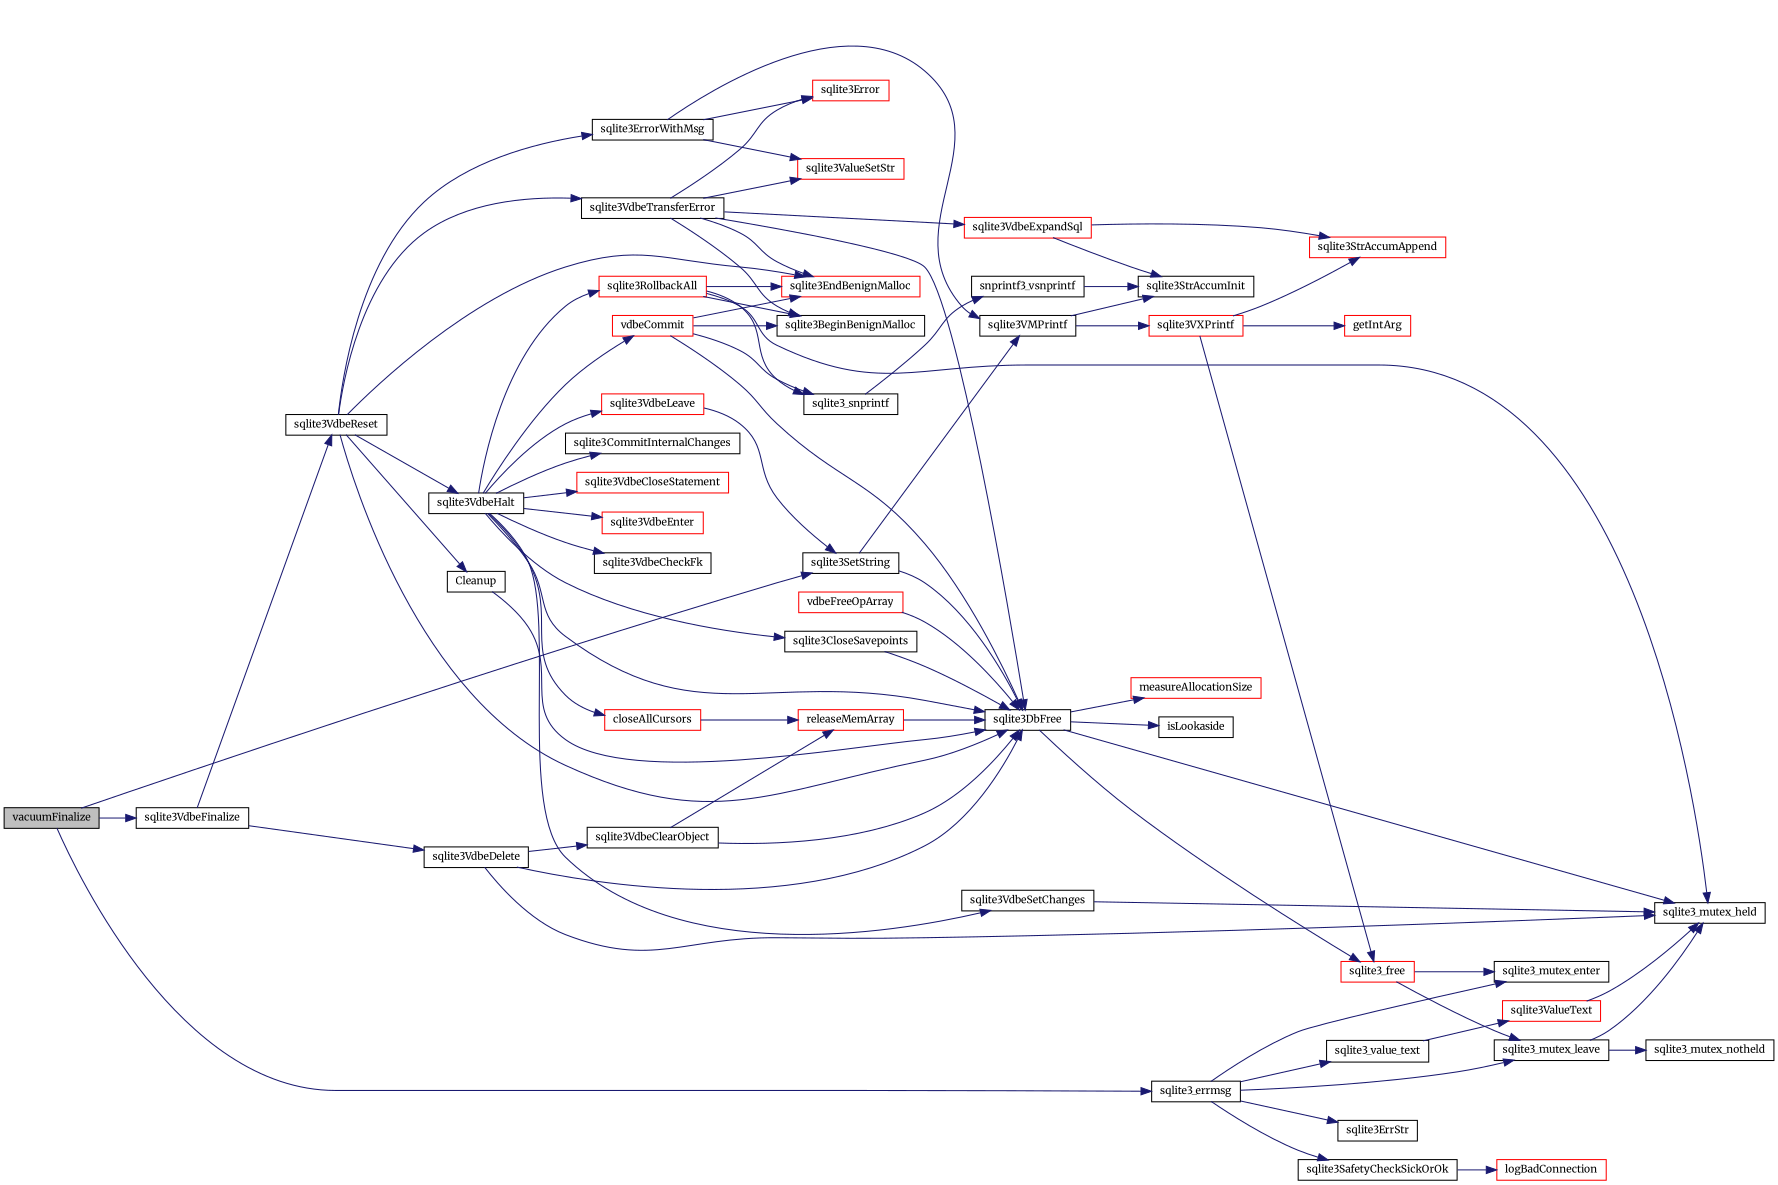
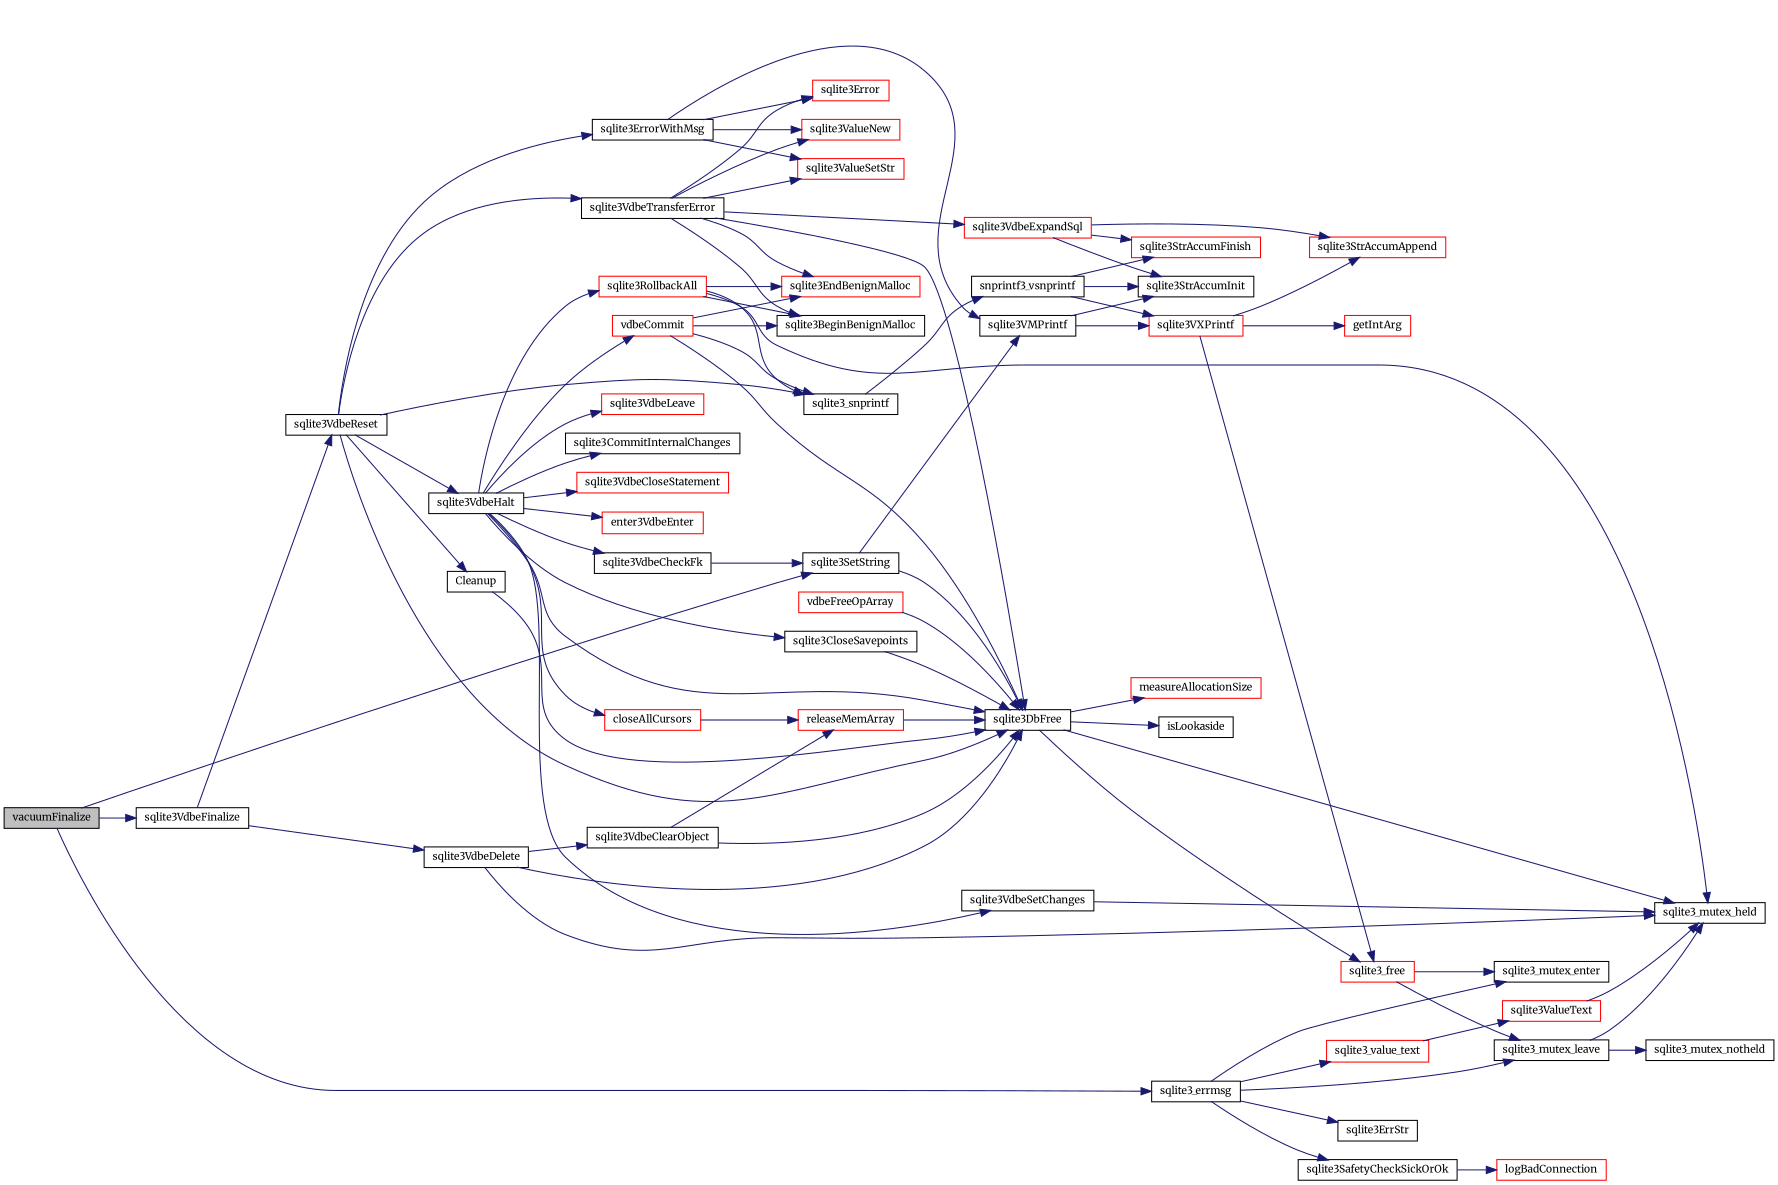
  digraph {
    fontname=Merriweather
    rankdir=LR
    node [color=black fillcolor=white fontname=Merriweather fontsize=10 shape=record style=filled]
    edge [color=midnightblue fontname=Merriweather fontsize=10 labelfontname=FreeSans labelfontsize=10 style=solid]
    n1 [fillcolor=grey75 fontcolor=black height=0.2 label=vacuumFinalize width=0.4]
    n2 [height=0.2 label=sqlite3VdbeFinalize width=0.4]
    n3 [height=0.2 label=sqlite3SetString width=0.4]
    n4 [height=0.2 label=sqlite3_errmsg width=0.4]
    n5 [height=0.2 label=sqlite3VdbeReset width=0.4]
    n6 [height=0.2 label=sqlite3VdbeDelete width=0.4]
    n7 [height=0.2 label=sqlite3DbFree width=0.4]
    n8 [height=0.2 label=sqlite3VMPrintf width=0.4]
    n9 [height=0.2 label=sqlite3_mutex_enter width=0.4]
    n10 [height=0.2 label=sqlite3_mutex_leave width=0.4]
    n11 [height=0.2 label=sqlite3ErrStr width=0.4]
    n12 [height=0.2 label=sqlite3SafetyCheckSickOrOk width=0.4]
-   n13 [height=0.2 label=sqlite3_value_text width=0.4]
+   n13 [color=red height=0.2 label=sqlite3_value_text width=0.4]
    n14 [height=0.2 label=sqlite3VdbeHalt width=0.4]
    n15 [height=0.2 label=sqlite3_snprintf width=0.4]
    n16 [height=0.2 label=sqlite3VdbeTransferError width=0.4]
    n17 [height=0.2 label=sqlite3ErrorWithMsg width=0.4]
    n18 [height=0.2 label=Cleanup width=0.4]
    n19 [height=0.2 label=sqlite3_mutex_held width=0.4]
    n20 [height=0.2 label=sqlite3VdbeClearObject width=0.4]
    n21 [color=red height=0.2 label=closeAllCursors width=0.4]
-   n22 [color=red height=0.2 label=sqlite3VdbeEnter width=0.4]
+   n22 [color=red height=0.2 label=enter3VdbeEnter width=0.4]
    n23 [color=red height=0.2 label=sqlite3RollbackAll width=0.4]
    n24 [height=0.2 label=sqlite3CloseSavepoints width=0.4]
    n25 [height=0.2 label=sqlite3VdbeCheckFk width=0.4]
    n26 [color=red height=0.2 label=sqlite3VdbeLeave width=0.4]
    n27 [color=red height=0.2 label=vdbeCommit width=0.4]
    n28 [height=0.2 label=sqlite3CommitInternalChanges width=0.4]
    n29 [color=red height=0.2 label=sqlite3VdbeCloseStatement width=0.4]
    n30 [height=0.2 label=sqlite3VdbeSetChanges width=0.4]
    n31 [color=red height=0.2 label=measureAllocationSize width=0.4]
    n32 [height=0.2 label=isLookaside width=0.4]
    n33 [color=red height=0.2 label=sqlite3_free width=0.4]
    n34 [height=0.2 label=snprintf3_vsnprintf width=0.4]
    n35 [height=0.2 label=sqlite3BeginBenignMalloc width=0.4]
    n36 [color=red height=0.2 label=sqlite3EndBenignMalloc width=0.4]
+   n37 [color=red height=0.2 label=sqlite3ValueNew width=0.4]
    n38 [color=red height=0.2 label=sqlite3ValueSetStr width=0.4]
    n39 [color=red height=0.2 label=sqlite3Error width=0.4]
    n40 [color=red height=0.2 label=sqlite3VdbeExpandSql width=0.4]
    n41 [color=red height=0.2 label=releaseMemArray width=0.4]
    n42 [height=0.2 label=sqlite3_mutex_notheld width=0.4]
    n43 [height=0.2 label=sqlite3StrAccumInit width=0.4]
    n44 [color=red height=0.2 label=sqlite3VXPrintf width=0.4]
+   n45 [color=red height=0.2 label=sqlite3StrAccumFinish width=0.4]
    n46 [color=red height=0.2 label=sqlite3StrAccumAppend width=0.4]
    n47 [color=red height=0.2 label=getIntArg width=0.4]
    n48 [color=red height=0.2 label=vdbeFreeOpArray width=0.4]
    n49 [color=red height=0.2 label=logBadConnection width=0.4]
    n50 [color=red height=0.2 label=sqlite3ValueText width=0.4]
    n1 -> n2
    n1 -> n3
    n1 -> n4
    n2 -> n5
    n2 -> n6
    n3 -> n7
    n3 -> n8
    n4 -> n9
    n4 -> n10
    n4 -> n11
    n4 -> n12
    n4 -> n13
    n5 -> n7
    n5 -> n14
-   n5 -> n36
+   n5 -> n15
    n5 -> n16
    n5 -> n17
    n5 -> n18
    n6 -> n7
    n6 -> n19
    n6 -> n20
    n7 -> n19
    n7 -> n31
    n7 -> n32
    n7 -> n33
    n8 -> n43
    n8 -> n44
    n10 -> n19
    n10 -> n42
    n12 -> n49
    n13 -> n50
    n14 -> n7
    n14 -> n21
    n14 -> n22
    n14 -> n23
    n14 -> n24
    n14 -> n25
    n14 -> n26
    n14 -> n27
    n14 -> n28
    n14 -> n29
    n14 -> n30
    n15 -> n34
    n16 -> n7
    n16 -> n35
    n16 -> n36
+   n16 -> n37
    n16 -> n38
    n16 -> n39
    n16 -> n40
    n17 -> n8
+   n17 -> n37
    n17 -> n38
    n17 -> n39
    n18 -> n7
    n20 -> n7
    n20 -> n41
    n21 -> n41
    n23 -> n15
    n23 -> n19
    n23 -> n35
    n23 -> n36
    n24 -> n7
-   n26 -> n3
+   n25 -> n3
    n27 -> n7
    n27 -> n15
    n27 -> n35
    n27 -> n36
    n30 -> n19
    n33 -> n9
    n33 -> n10
    n34 -> n43
+   n34 -> n44
+   n34 -> n45
    n40 -> n43
+   n40 -> n45
    n40 -> n46
    n41 -> n7
    n44 -> n33
    n44 -> n46
    n44 -> n47
    n48 -> n7
    n50 -> n19
  }
